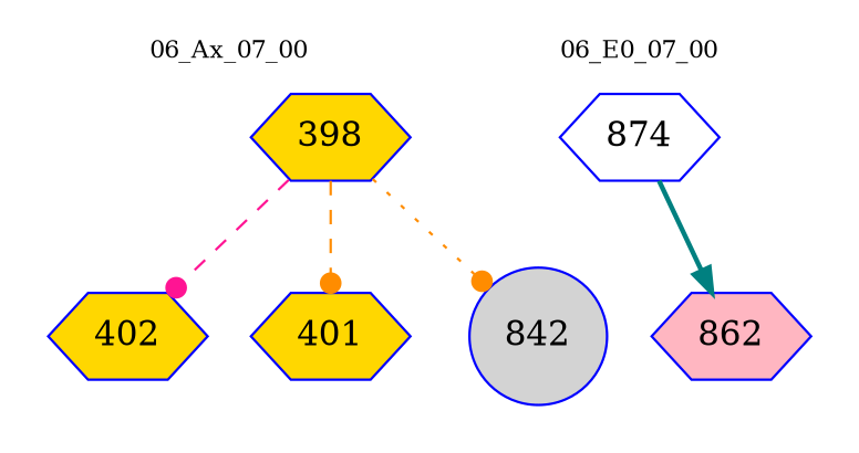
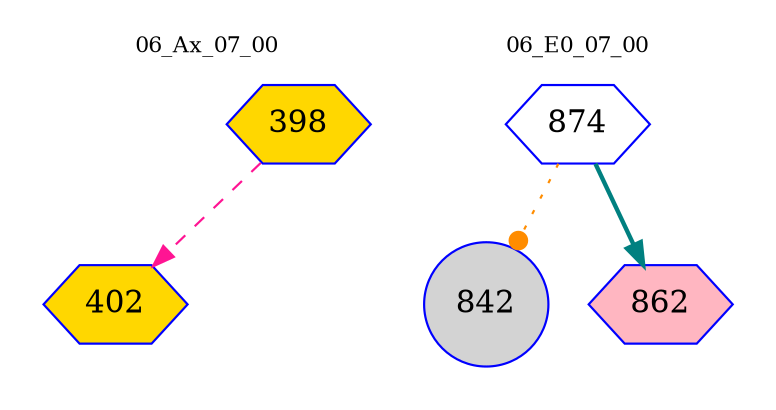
  digraph {
    node [color=blue fillcolor=gold shape=hexagon style=filled]
    edge [arrowhead=normal color=darkorange style=dashed]
    n1 [label=398]
    n2 [label=402]
-   n3 [label=401]
    n4 [fillcolor=white label=874]
    n5 [fillcolor=lightgrey label=842 shape=circle]
    n6 [fillcolor=lightpink label=862]
    subgraph cluster_1 {
      color=white
      fontsize=10
      label="06_Ax_07_00"
      n1
      n2
-     n3
    }
    subgraph cluster_2 {
      color=white
      fontsize=10
      label="06_E0_07_00"
      n4
      n5
      n6
    }
-   n1 -> n2 [arrowhead=dot color=deeppink]
-   n1 -> n3 [arrowhead=dot]
-   n1 -> n5 [arrowhead=dot style=dotted]
+   n1 -> n2 [color=deeppink]
+   n4 -> n5 [arrowhead=dot style=dotted]
    n4 -> n6 [color=teal style=bold]
  }
